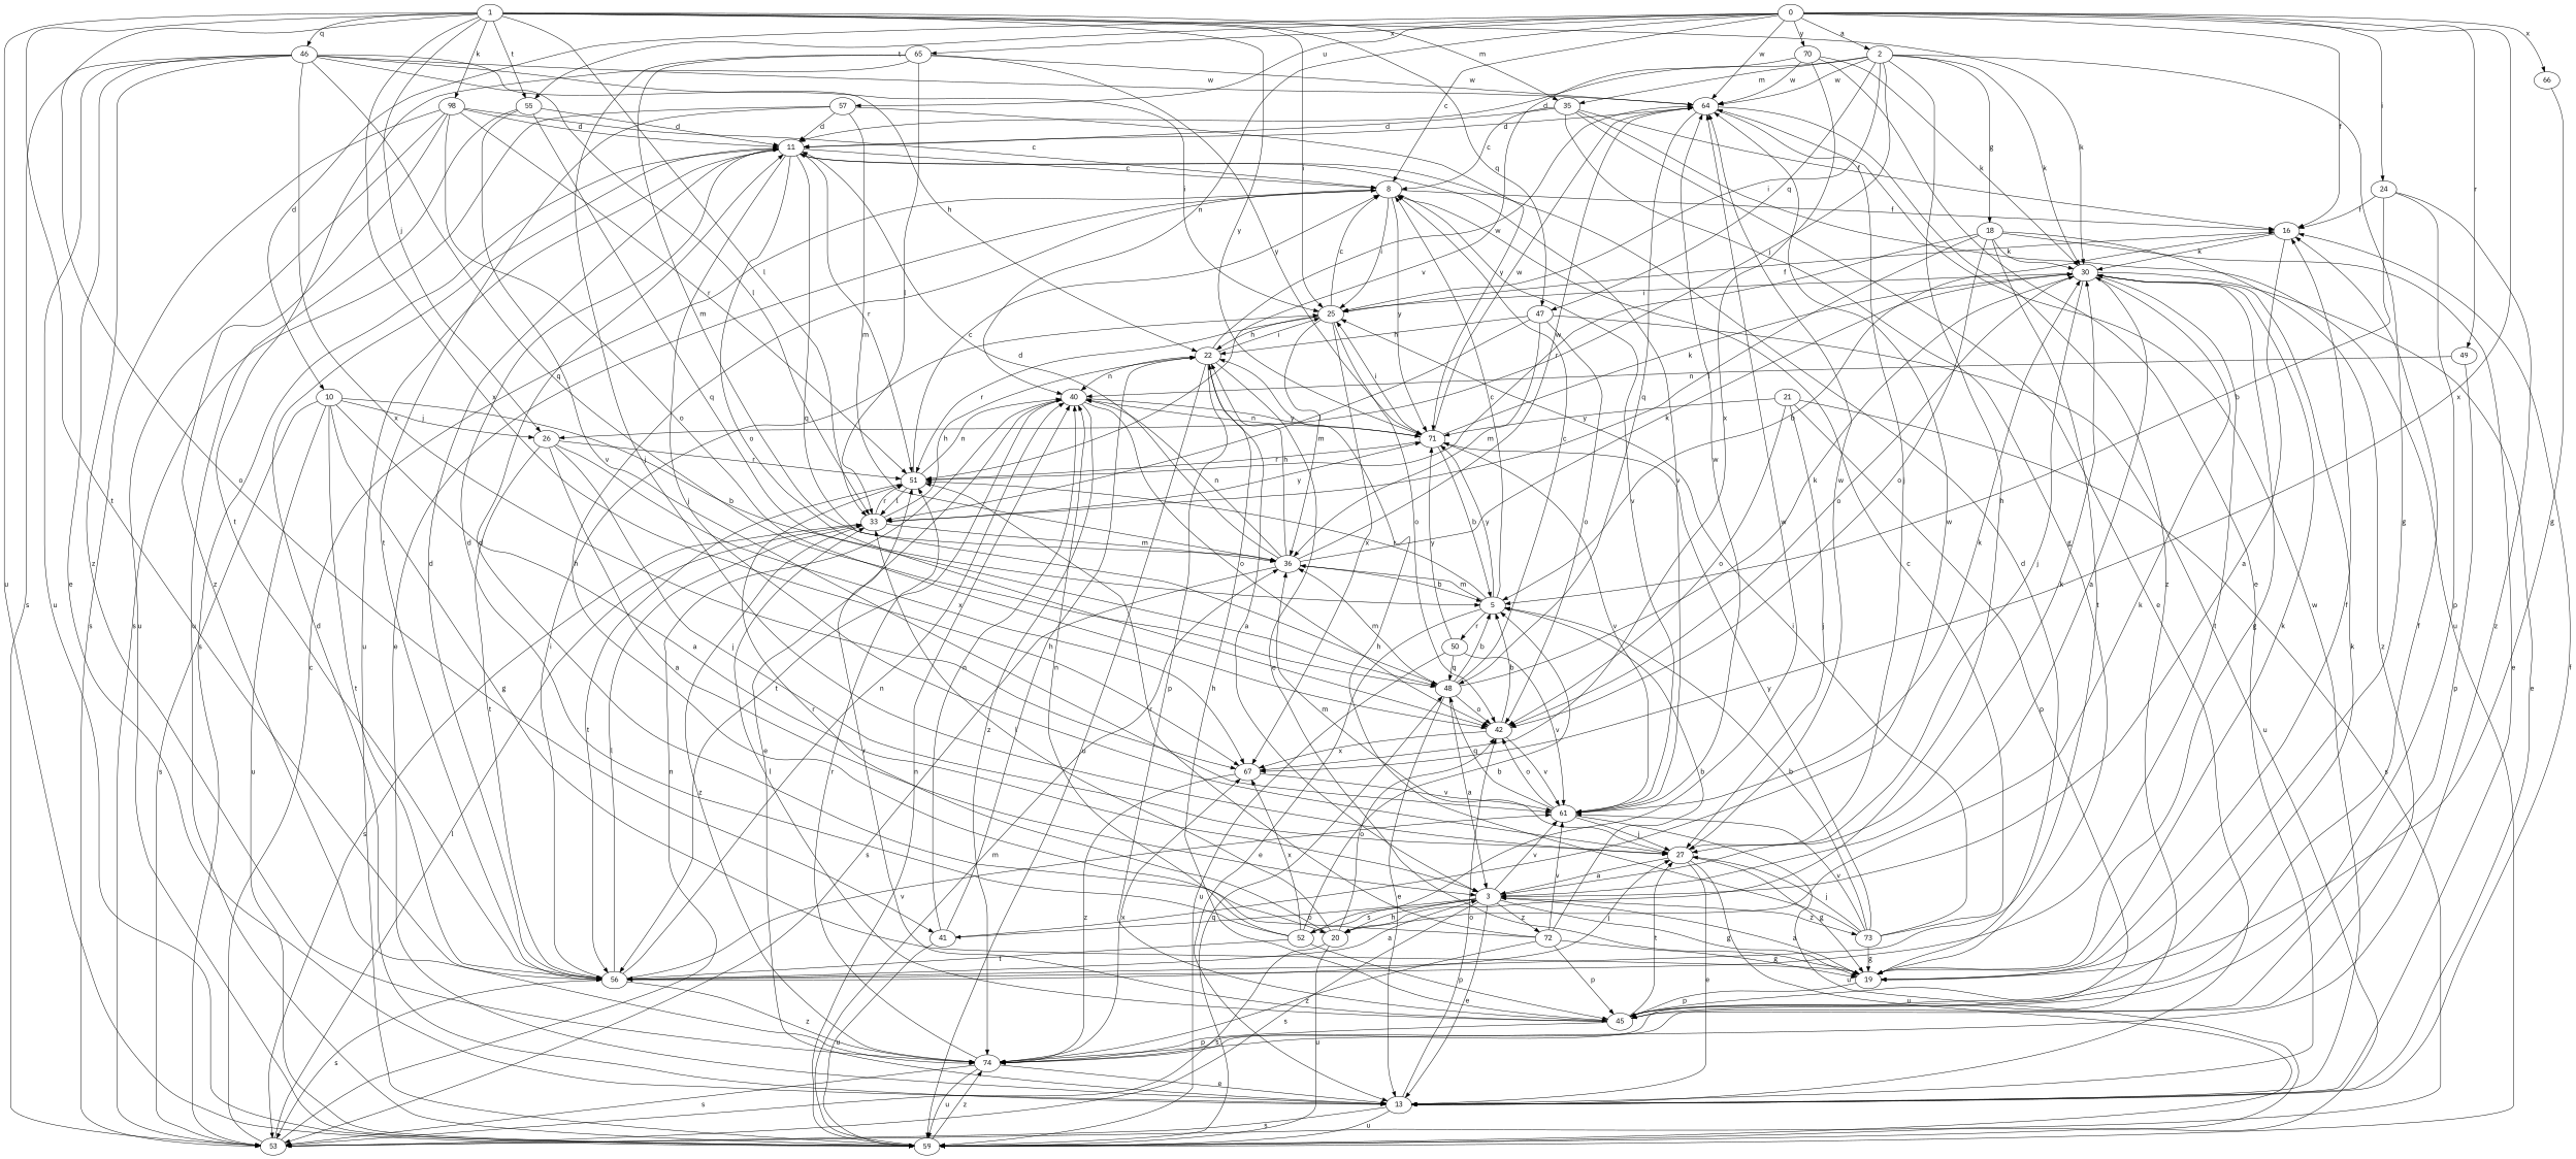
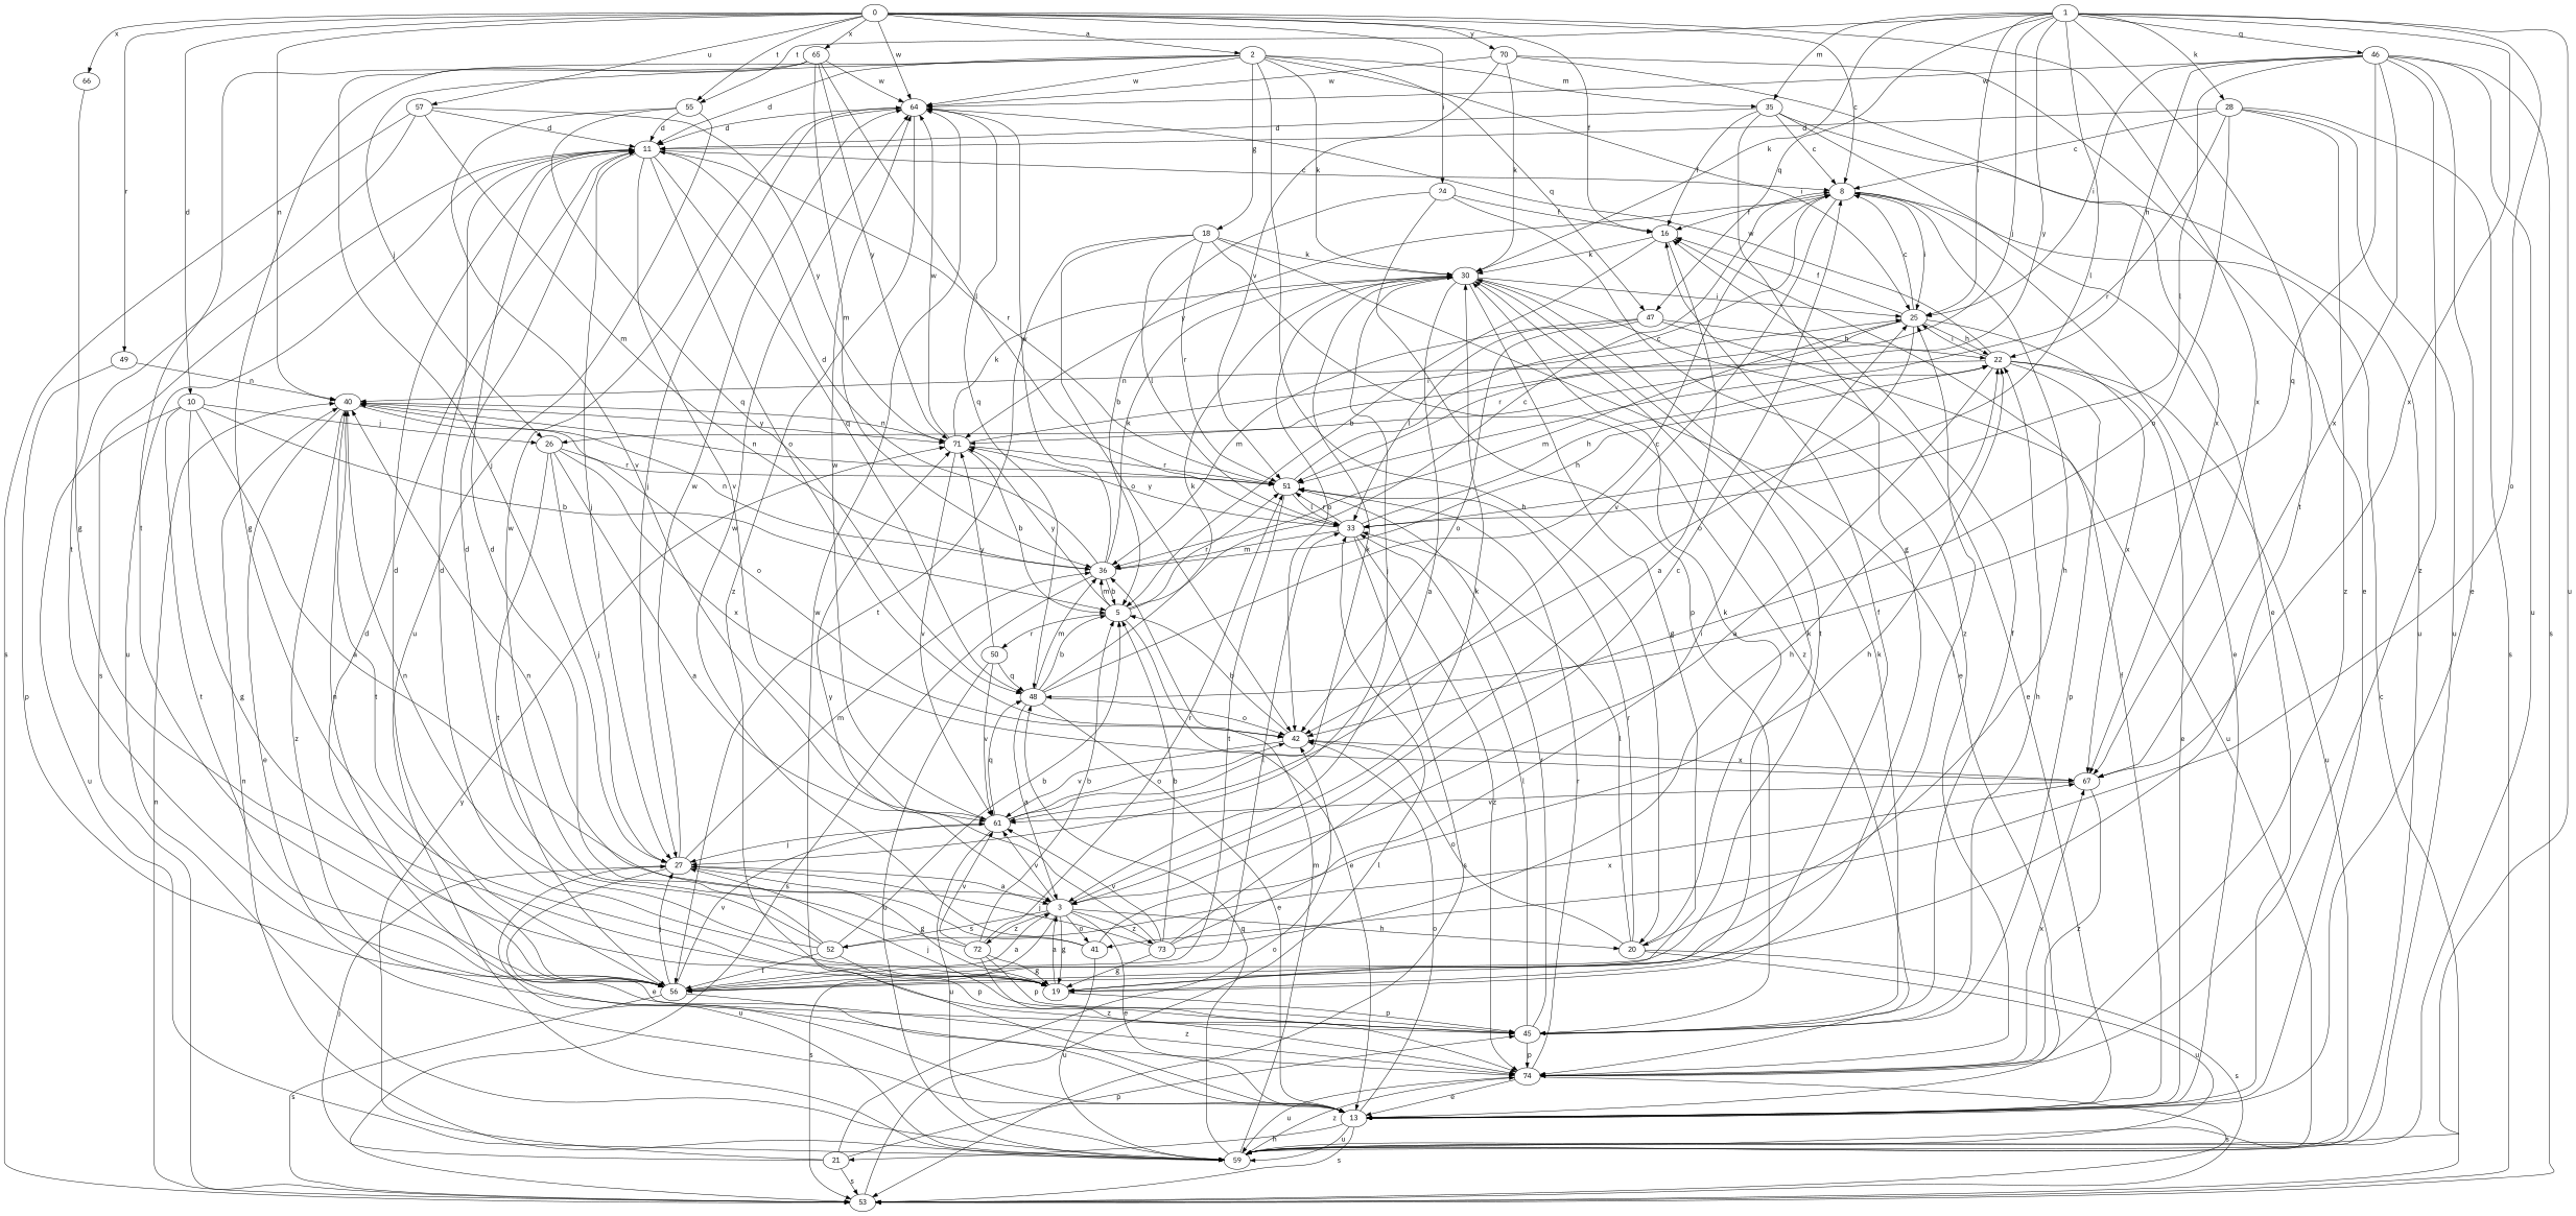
  strict digraph {
    fontname="IBM Plex Sans"
    node [fontname="IBM Plex Sans"]
    edge [fontname="IBM Plex Sans"]
    0
    2
    8
    10
    16
    24
    40
    49
    55
    57
    64
    65
    66
    67
    70
    25
    26
    30
    35
    47
    11
    18
    19
    20
    71
    13
    61
    56
    59
    3
    53
    5
    74
    45
    42
    48
    36
    27
    33
    51
    1
-   28 [label=98]
+   28
    41
    46
    22
    52
    72
    73
    21
    50
    0 -> 2 [label=a]
    0 -> 8 [label=c]
    0 -> 10 [label=d]
    0 -> 16 [label=f]
    0 -> 24 [label=i]
    0 -> 40 [label=n]
    0 -> 49 [label=r]
    0 -> 55 [label=t]
    0 -> 57 [label=u]
    0 -> 64 [label=w]
    0 -> 65 [label=x]
    0 -> 66 [label=x]
    0 -> 67 [label=x]
    0 -> 70 [label=y]
    2 -> 64 [label=w]
    2 -> 25 [label=i]
    2 -> 26 [label=j]
    2 -> 30 [label=k]
    2 -> 35 [label=m]
    2 -> 47 [label=q]
    2 -> 11 [label=d]
    2 -> 18 [label=g]
    2 -> 19 [label=g]
    2 -> 20 [label=h]
    8 -> 16 [label=f]
    8 -> 25 [label=i]
    8 -> 20 [label=h]
    8 -> 71 [label=y]
    8 -> 13 [label=e]
    8 -> 61 [label=v]
    10 -> 26 [label=j]
    10 -> 19 [label=g]
    10 -> 56 [label=t]
    10 -> 59 [label=u]
    10 -> 3 [label=a]
-   10 -> 53 [label=s]
    10 -> 5 [label=b]
    16 -> 30 [label=k]
    16 -> 3 [label=a]
    16 -> 5 [label=b]
    24 -> 16 [label=f]
    24 -> 5 [label=b]
    24 -> 74 [label=z]
    24 -> 45 [label=p]
    40 -> 71 [label=y]
    40 -> 13 [label=e]
    40 -> 56 [label=t]
    40 -> 74 [label=z]
    40 -> 42 [label=o]
    49 -> 40 [label=n]
    49 -> 45 [label=p]
    55 -> 11 [label=d]
    55 -> 61 [label=v]
    55 -> 59 [label=u]
    55 -> 48 [label=q]
    57 -> 11 [label=d]
    57 -> 71 [label=y]
    57 -> 56 [label=t]
    57 -> 53 [label=s]
    57 -> 36 [label=m]
    64 -> 11 [label=d]
    64 -> 74 [label=z]
    64 -> 48 [label=q]
    64 -> 27 [label=j]
    65 -> 64 [label=w]
    65 -> 71 [label=y]
    65 -> 56 [label=t]
    65 -> 36 [label=m]
    65 -> 27 [label=j]
    65 -> 33 [label=l]
    66 -> 19 [label=g]
    67 -> 61 [label=v]
    67 -> 74 [label=z]
    70 -> 64 [label=w]
    70 -> 67 [label=x]
    70 -> 30 [label=k]
    70 -> 13 [label=e]
    70 -> 51 [label=v]
    25 -> 8 [label=c]
    25 -> 16 [label=f]
    25 -> 67 [label=x]
    25 -> 42 [label=o]
    25 -> 36 [label=m]
    25 -> 51 [label=r]
    25 -> 22 [label=h]
    26 -> 67 [label=x]
    26 -> 56 [label=t]
    26 -> 3 [label=a]
    26 -> 27 [label=j]
    26 -> 51 [label=r]
    30 -> 25 [label=i]
    30 -> 19 [label=g]
    30 -> 13 [label=e]
    30 -> 56 [label=t]
    30 -> 3 [label=a]
    30 -> 42 [label=o]
    30 -> 27 [label=j]
    35 -> 8 [label=c]
    35 -> 16 [label=f]
    35 -> 11 [label=d]
    35 -> 19 [label=g]
    35 -> 13 [label=e]
    35 -> 59 [label=u]
    47 -> 59 [label=u]
    47 -> 42 [label=o]
    47 -> 36 [label=m]
    47 -> 33 [label=l]
    47 -> 22 [label=h]
    11 -> 8 [label=c]
    11 -> 61 [label=v]
    11 -> 59 [label=u]
    11 -> 53 [label=s]
    11 -> 42 [label=o]
    11 -> 48 [label=q]
    11 -> 27 [label=j]
    11 -> 51 [label=r]
    18 -> 30 [label=k]
    18 -> 13 [label=e]
    18 -> 56 [label=t]
    18 -> 74 [label=z]
    18 -> 42 [label=o]
    18 -> 33 [label=l]
    18 -> 51 [label=r]
    19 -> 16 [label=f]
    19 -> 30 [label=k]
    19 -> 11 [label=d]
    19 -> 3 [label=a]
    19 -> 45 [label=p]
    20 -> 30 [label=k]
    20 -> 59 [label=u]
    20 -> 53 [label=s]
    20 -> 42 [label=o]
    20 -> 33 [label=l]
    20 -> 51 [label=r]
    71 -> 40 [label=n]
    71 -> 64 [label=w]
    71 -> 25 [label=i]
    71 -> 30 [label=k]
    71 -> 61 [label=v]
    71 -> 5 [label=b]
    71 -> 51 [label=r]
    13 -> 16 [label=f]
    13 -> 64 [label=w]
    13 -> 11 [label=d]
    13 -> 59 [label=u]
    13 -> 53 [label=s]
    13 -> 42 [label=o]
+   13 -> 21 [label=h]
    61 -> 64 [label=w]
    61 -> 30 [label=k]
    61 -> 59 [label=u]
    61 -> 42 [label=o]
    61 -> 48 [label=q]
    61 -> 27 [label=j]
    56 -> 40 [label=n]
    56 -> 25 [label=i]
    56 -> 11 [label=d]
    56 -> 61 [label=v]
    56 -> 3 [label=a]
    56 -> 53 [label=s]
    56 -> 74 [label=z]
    56 -> 27 [label=j]
    56 -> 33 [label=l]
    59 -> 40 [label=n]
    59 -> 74 [label=z]
    59 -> 48 [label=q]
    59 -> 36 [label=m]
    3 -> 30 [label=k]
    3 -> 19 [label=g]
    3 -> 20 [label=h]
    3 -> 13 [label=e]
    3 -> 61 [label=v]
    3 -> 53 [label=s]
    3 -> 41 [label=o]
    3 -> 52 [label=s]
    3 -> 72 [label=z]
    3 -> 73 [label=z]
    53 -> 8 [label=c]
    53 -> 40 [label=n]
    53 -> 33 [label=l]
    5 -> 8 [label=c]
    5 -> 71 [label=y]
    5 -> 13 [label=e]
    5 -> 36 [label=m]
    5 -> 51 [label=r]
    5 -> 50 [label=r]
    74 -> 67 [label=x]
    74 -> 13 [label=e]
    74 -> 59 [label=u]
    74 -> 53 [label=s]
    74 -> 51 [label=r]
    45 -> 16 [label=f]
    45 -> 30 [label=k]
    45 -> 74 [label=p]
-   45 -> 27 [label=t]
+   45 -> 27 [label=j]
    45 -> 33 [label=l]
    45 -> 51 [label=r]
    45 -> 22 [label=h]
    42 -> 67 [label=x]
    42 -> 61 [label=v]
    42 -> 5 [label=b]
    48 -> 8 [label=c]
    48 -> 30 [label=k]
    48 -> 13 [label=e]
    48 -> 3 [label=a]
    48 -> 5 [label=b]
    48 -> 42 [label=o]
    48 -> 36 [label=m]
    36 -> 40 [label=n]
    36 -> 64 [label=w]
    36 -> 30 [label=k]
    36 -> 11 [label=d]
    36 -> 53 [label=s]
    36 -> 5 [label=b]
    36 -> 22 [label=h]
    27 -> 64 [label=w]
    27 -> 19 [label=g]
    27 -> 13 [label=e]
    27 -> 59 [label=u]
    27 -> 3 [label=a]
    27 -> 36 [label=m]
    33 -> 71 [label=y]
    33 -> 53 [label=s]
    33 -> 74 [label=z]
    33 -> 36 [label=m]
    33 -> 51 [label=r]
    33 -> 22 [label=h]
    51 -> 8 [label=c]
    51 -> 40 [label=n]
    51 -> 56 [label=t]
    51 -> 33 [label=l]
    1 -> 55 [label=t]
    1 -> 67 [label=x]
    1 -> 25 [label=i]
    1 -> 26 [label=j]
    1 -> 30 [label=k]
    1 -> 35 [label=m]
    1 -> 47 [label=q]
    1 -> 71 [label=y]
    1 -> 56 [label=t]
    1 -> 59 [label=u]
    1 -> 33 [label=l]
    1 -> 28 [label=k]
    1 -> 41 [label=o]
    1 -> 46 [label=q]
    28 -> 8 [label=c]
    28 -> 11 [label=d]
    28 -> 59 [label=u]
    28 -> 53 [label=s]
    28 -> 74 [label=z]
    28 -> 42 [label=o]
    28 -> 51 [label=r]
    41 -> 40 [label=n]
    41 -> 64 [label=w]
    41 -> 59 [label=u]
    41 -> 22 [label=h]
    46 -> 64 [label=w]
    46 -> 67 [label=x]
    46 -> 25 [label=i]
    46 -> 13 [label=e]
    46 -> 59 [label=u]
    46 -> 53 [label=s]
    46 -> 74 [label=z]
    46 -> 48 [label=q]
    46 -> 33 [label=l]
    46 -> 22 [label=h]
    22 -> 40 [label=n]
    22 -> 64 [label=w]
    22 -> 25 [label=i]
-   22 -> 19 [label=e]
+   22 -> 13 [label=e]
    22 -> 59 [label=u]
    22 -> 3 [label=a]
    22 -> 45 [label=p]
    52 -> 40 [label=n]
    52 -> 64 [label=w]
    52 -> 67 [label=x]
    52 -> 11 [label=d]
    52 -> 56 [label=t]
    52 -> 5 [label=b]
    52 -> 45 [label=p]
    72 -> 11 [label=d]
    72 -> 19 [label=g]
    72 -> 61 [label=v]
    72 -> 5 [label=b]
    72 -> 74 [label=z]
    72 -> 45 [label=p]
    72 -> 51 [label=r]
    73 -> 8 [label=c]
    73 -> 25 [label=i]
    73 -> 19 [label=g]
    73 -> 71 [label=y]
    73 -> 61 [label=v]
    73 -> 5 [label=b]
    73 -> 27 [label=j]
    73 -> 22 [label=h]
    21 -> 71 [label=y]
    21 -> 53 [label=s]
    21 -> 45 [label=p]
    21 -> 42 [label=o]
    21 -> 27 [label=j]
    50 -> 71 [label=y]
    50 -> 61 [label=v]
    50 -> 59 [label=u]
    50 -> 48 [label=q]
  }
